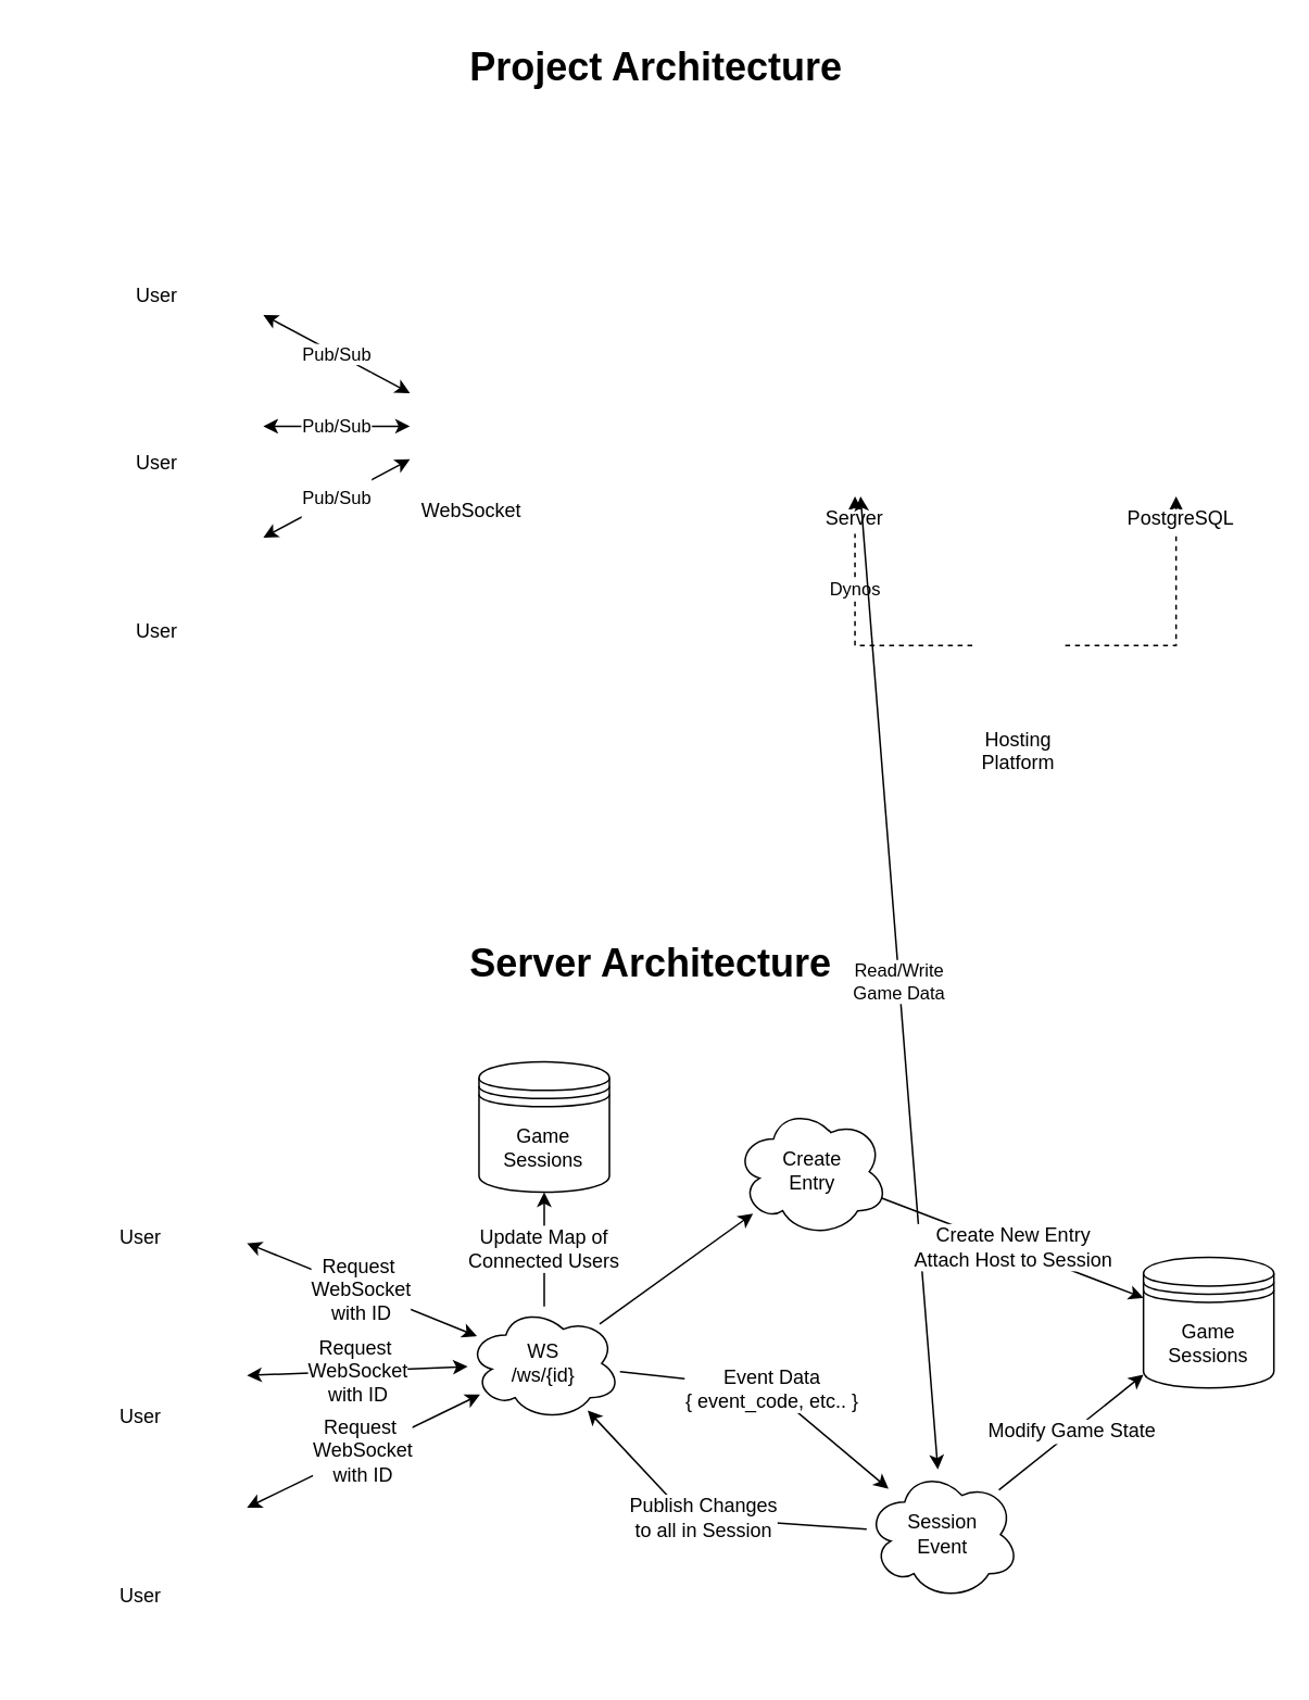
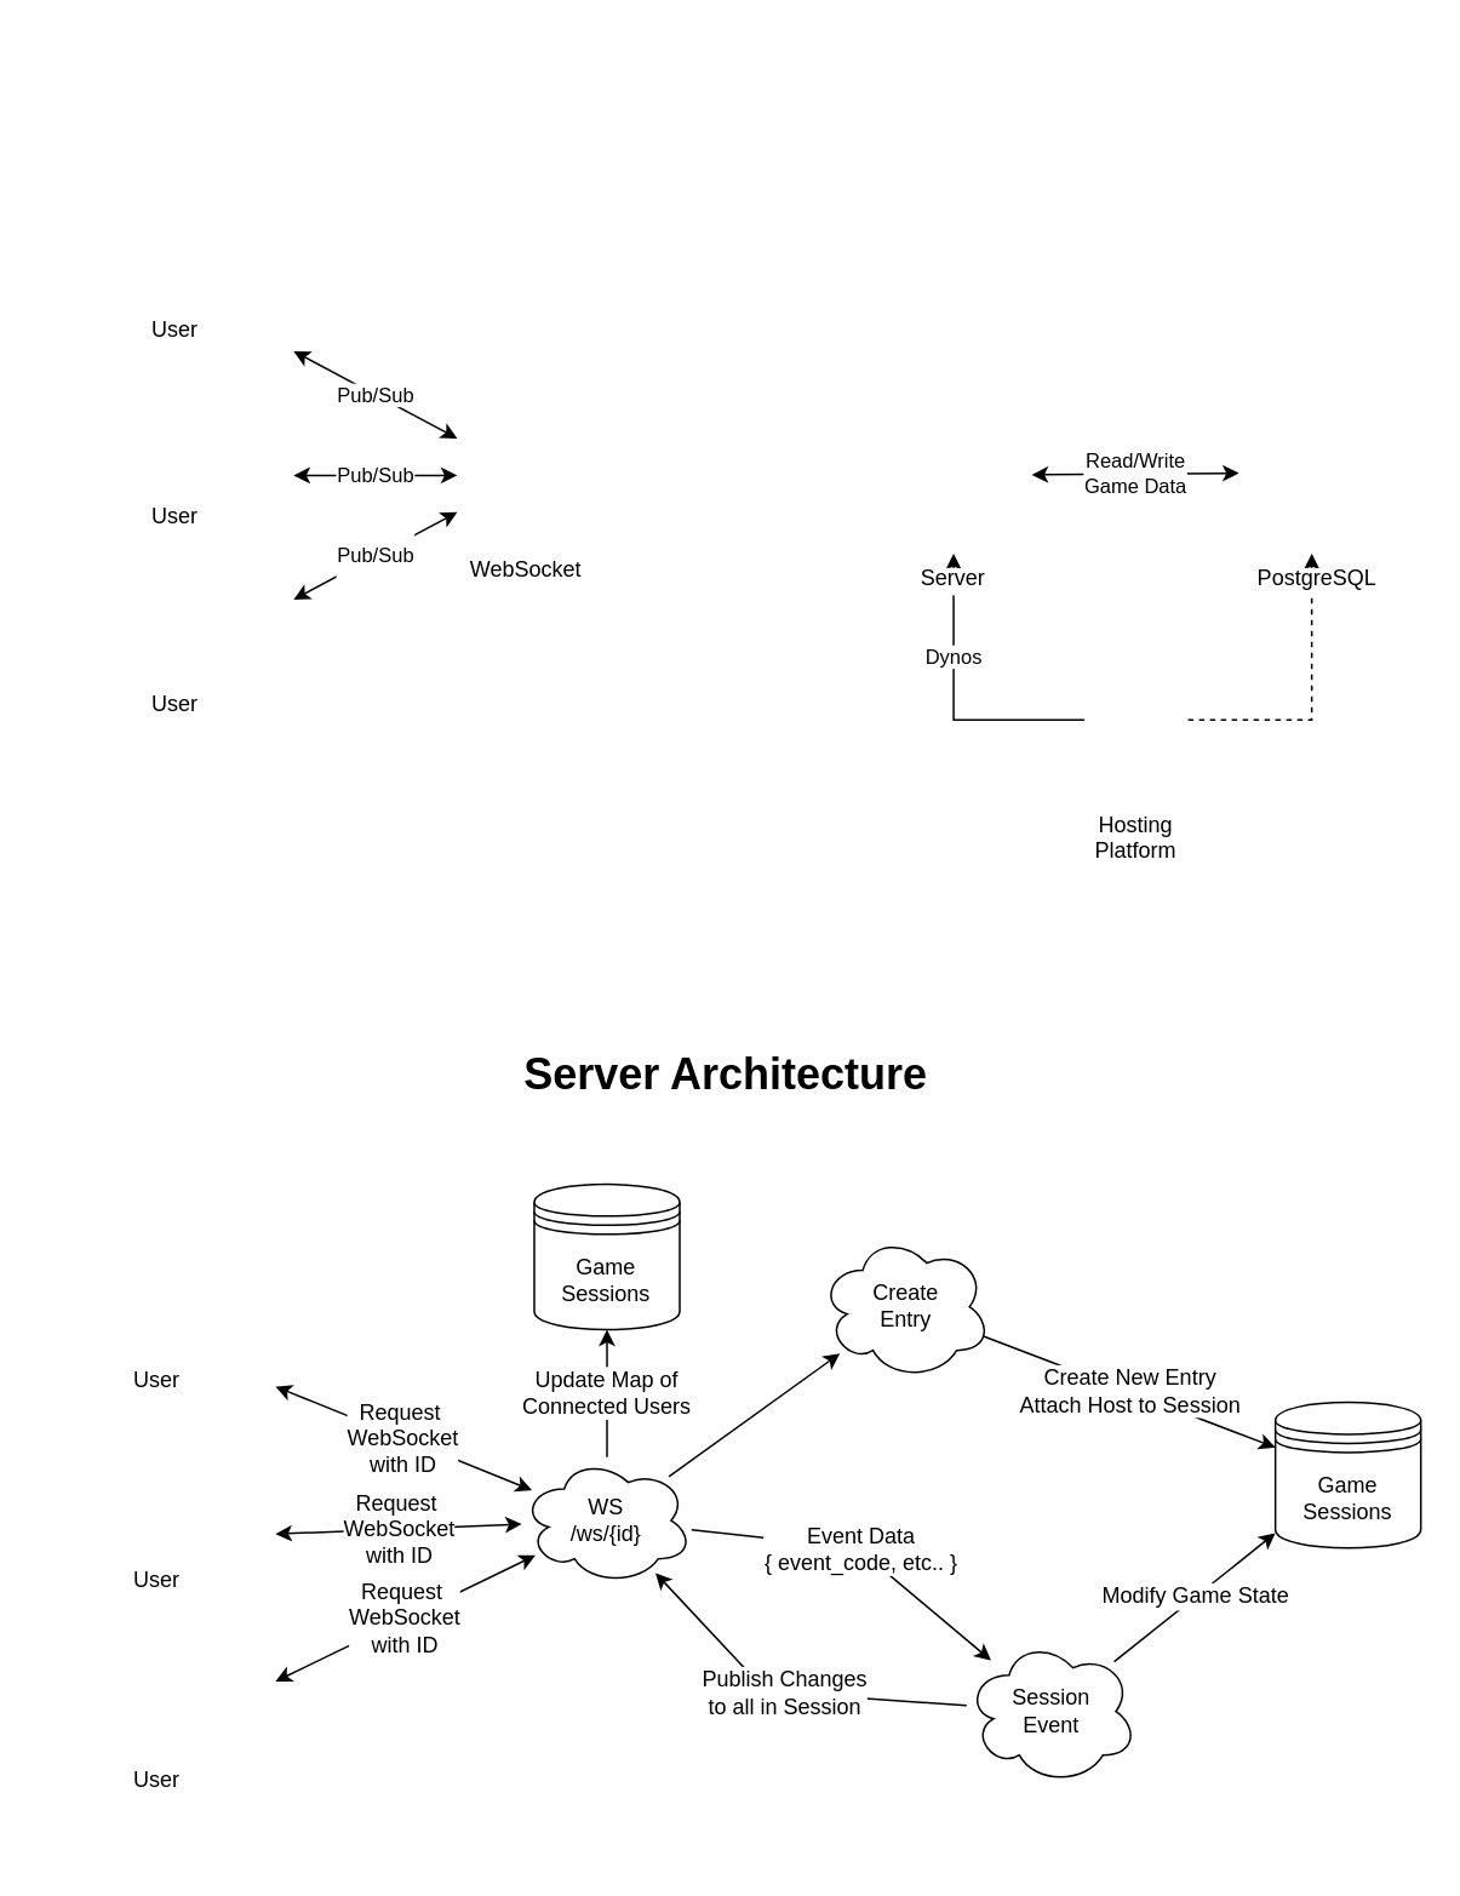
  <mxCell id="0" />
  <mxCell id="1" parent="0" />
- <mxCell id="2" value="Dynos" style="edgeStyle=orthogonalEdgeStyle;rounded=0;orthogonalLoop=1;jettySize=auto;html=1;dashed=1;" parent="1" source="3" target="4" edge="1"><mxGeometry x="0.303" relative="1" as="geometry"><Array as="points"><mxPoint x="524" y="396" /></Array><mxPoint as="offset" /></mxGeometry></mxCell>
+ <mxCell id="2" value="Dynos" style="edgeStyle=orthogonalEdgeStyle;rounded=0;orthogonalLoop=1;jettySize=auto;html=1;" parent="1" source="3" target="4" edge="1"><mxGeometry x="0.303" relative="1" as="geometry"><Array as="points"><mxPoint x="524" y="396" /></Array><mxPoint as="offset" /></mxGeometry></mxCell>
  <mxCell id="3" value="Hosting&#10;Platform" style="shape=image;verticalLabelPosition=bottom;labelBackgroundColor=#ffffff;verticalAlign=top;aspect=fixed;imageAspect=0;image=https://seeklogo.com/images/H/heroku-logo-B774A78667-seeklogo.com.png;" parent="1" vertex="1"><mxGeometry x="596" y="351" width="57" height="89.06" as="geometry" /></mxCell>
  <mxCell id="4" value="Server" style="shape=image;verticalLabelPosition=bottom;labelBackgroundColor=#ffffff;verticalAlign=top;aspect=fixed;imageAspect=0;image=https://www.freeiconspng.com/thumbs/server-icons/virtual-server-icon-7.png;" parent="1" vertex="1"><mxGeometry x="481" y="218" width="86" height="86" as="geometry" /></mxCell>
  <mxCell id="5" value="" style="shape=image;verticalLabelPosition=bottom;labelBackgroundColor=#ffffff;verticalAlign=top;aspect=fixed;imageAspect=0;image=https://cdn4.iconfinder.com/data/icons/logos-brands-5/24/rust-512.png;" parent="1" vertex="1"><mxGeometry x="503.5" y="171" width="41" height="41" as="geometry" /></mxCell>
  <mxCell id="6" value="WebSocket" style="shape=image;verticalLabelPosition=bottom;labelBackgroundColor=#ffffff;verticalAlign=top;aspect=fixed;imageAspect=0;image=https://www.digitalcrafts.com/sites/default/files/django.png;" parent="1" vertex="1"><mxGeometry x="251" y="223.01" width="76" height="76" as="geometry" /></mxCell>
- <mxCell id="7" value="&lt;h1&gt;Project Architecture&lt;/h1&gt;" style="text;html=1;strokeColor=none;fillColor=none;spacing=5;spacingTop=-20;whiteSpace=wrap;overflow=hidden;rounded=0;" parent="1" vertex="1"><mxGeometry x="283" y="20.59" width="248" height="50" as="geometry" /></mxCell>
  <mxCell id="8" value="Pub/Sub" style="endArrow=classic;startArrow=classic;html=1;" parent="1" source="16" target="6" edge="1"><mxGeometry width="50" height="50" relative="1" as="geometry"><mxPoint x="161" y="179.428" as="sourcePoint" /><mxPoint x="361" y="241" as="targetPoint" /></mxGeometry></mxCell>
  <mxCell id="9" value="&#10;&#10;&lt;span style=&quot;color: rgb(0, 0, 0); font-family: helvetica; font-size: 11px; font-style: normal; font-weight: 400; letter-spacing: normal; text-align: center; text-indent: 0px; text-transform: none; word-spacing: 0px; background-color: rgb(255, 255, 255); display: inline; float: none;&quot;&gt;Pub/Sub&lt;/span&gt;&#10;&#10;" style="endArrow=classic;startArrow=classic;html=1;" parent="1" source="22" target="6" edge="1"><mxGeometry width="50" height="50" relative="1" as="geometry"><mxPoint x="161" y="343.905" as="sourcePoint" /><mxPoint x="261" y="487.957" as="targetPoint" /></mxGeometry></mxCell>
  <mxCell id="10" value="&#10;&#10;&lt;span style=&quot;color: rgb(0, 0, 0); font-family: helvetica; font-size: 11px; font-style: normal; font-weight: 400; letter-spacing: normal; text-align: center; text-indent: 0px; text-transform: none; word-spacing: 0px; background-color: rgb(255, 255, 255); display: inline; float: none;&quot;&gt;Pub/Sub&lt;/span&gt;&#10;&#10;" style="endArrow=classic;startArrow=classic;html=1;" parent="1" source="19" target="6" edge="1"><mxGeometry width="50" height="50" relative="1" as="geometry"><mxPoint x="159.5" y="264.332" as="sourcePoint" /><mxPoint x="281" y="237.815" as="targetPoint" /></mxGeometry></mxCell>
  <mxCell id="11" value="" style="shape=image;verticalLabelPosition=bottom;labelBackgroundColor=#ffffff;verticalAlign=top;aspect=fixed;imageAspect=0;image=https://upload.wikimedia.org/wikipedia/commons/thumb/a/a7/React-icon.svg/1200px-React-icon.svg.png;" parent="1" vertex="1"><mxGeometry x="59.4" y="61" width="68.5" height="48.34" as="geometry" /></mxCell>
  <mxCell id="12" value="" style="shape=image;verticalLabelPosition=bottom;labelBackgroundColor=#ffffff;verticalAlign=top;aspect=fixed;imageAspect=0;image=https://pics.freeicons.io/uploads/icons/png/9114856761551941711-512.png;" parent="1" vertex="1"><mxGeometry x="120.15" y="61" width="51.7" height="51.7" as="geometry" /></mxCell>
  <mxCell id="13" value="" style="shape=image;verticalLabelPosition=bottom;labelBackgroundColor=#ffffff;verticalAlign=top;aspect=fixed;imageAspect=0;image=https://res.cloudinary.com/practicaldev/image/fetch/s--LkL103Qa--/c_imagga_scale,f_auto,fl_progressive,h_900,q_auto,w_1600/https://d2eip9sf3oo6c2.cloudfront.net/tags/images/000/000/377/landscape/typescriptlang.png;" parent="1" vertex="1"><mxGeometry x="20.15" y="70.59" width="51.74" height="29.16" as="geometry" /></mxCell>
  <mxCell id="14" value="" style="group" parent="1" vertex="1" connectable="0"><mxGeometry x="31" y="93.01" width="130" height="130" as="geometry" /></mxCell>
  <mxCell id="15" value="User" style="text;html=1;strokeColor=none;fillColor=none;align=center;verticalAlign=middle;whiteSpace=wrap;rounded=0;" parent="14" vertex="1"><mxGeometry x="49.242" y="79.999" width="31.515" height="16.97" as="geometry" /></mxCell>
  <mxCell id="16" value="" style="shape=image;verticalLabelPosition=bottom;labelBackgroundColor=#ffffff;verticalAlign=top;aspect=fixed;imageAspect=0;image=https://icons-for-free.com/iconfiles/png/512/application+browser+internet+page+web+window+icon-1320183950871642781.png;" parent="14" vertex="1"><mxGeometry width="130" height="130" as="geometry" /></mxCell>
  <mxCell id="17" value="" style="group" parent="1" vertex="1" connectable="0"><mxGeometry x="31" y="196" width="130" height="130" as="geometry" /></mxCell>
  <mxCell id="18" value="User" style="text;html=1;strokeColor=none;fillColor=none;align=center;verticalAlign=middle;whiteSpace=wrap;rounded=0;" parent="17" vertex="1"><mxGeometry x="49.242" y="79.999" width="31.515" height="16.97" as="geometry" /></mxCell>
  <mxCell id="19" value="" style="shape=image;verticalLabelPosition=bottom;labelBackgroundColor=#ffffff;verticalAlign=top;aspect=fixed;imageAspect=0;image=https://icons-for-free.com/iconfiles/png/512/application+browser+internet+page+web+window+icon-1320183950871642781.png;" parent="17" vertex="1"><mxGeometry width="130" height="130" as="geometry" /></mxCell>
  <mxCell id="20" value="" style="group" parent="1" vertex="1" connectable="0"><mxGeometry x="31" y="299.01" width="130" height="130" as="geometry" /></mxCell>
  <mxCell id="21" value="User" style="text;html=1;strokeColor=none;fillColor=none;align=center;verticalAlign=middle;whiteSpace=wrap;rounded=0;" parent="20" vertex="1"><mxGeometry x="49.242" y="79.999" width="31.515" height="16.97" as="geometry" /></mxCell>
  <mxCell id="22" value="" style="shape=image;verticalLabelPosition=bottom;labelBackgroundColor=#ffffff;verticalAlign=top;aspect=fixed;imageAspect=0;image=https://icons-for-free.com/iconfiles/png/512/application+browser+internet+page+web+window+icon-1320183950871642781.png;" parent="20" vertex="1"><mxGeometry width="130" height="130" as="geometry" /></mxCell>
- <mxCell id="23" value="Read/Write&lt;br&gt;Game Data" style="endArrow=classic;startArrow=classic;html=1;" parent="1" source="4" target="37" edge="1"><mxGeometry width="50" height="50" relative="1" as="geometry"><mxPoint x="391" y="281" as="sourcePoint" /><mxPoint x="441" y="231" as="targetPoint" /></mxGeometry></mxCell>
+ <mxCell id="23" value="Read/Write&lt;br&gt;Game Data" style="endArrow=classic;startArrow=classic;html=1;" parent="1" source="4" target="25" edge="1"><mxGeometry width="50" height="50" relative="1" as="geometry"><mxPoint x="391" y="281" as="sourcePoint" /><mxPoint x="441" y="231" as="targetPoint" /></mxGeometry></mxCell>
  <mxCell id="24" value="" style="edgeStyle=orthogonalEdgeStyle;rounded=0;orthogonalLoop=1;jettySize=auto;html=1;dashed=1;" parent="1" source="3" target="25" edge="1"><mxGeometry x="-0.07" relative="1" as="geometry"><mxPoint x="761" y="225.552" as="sourcePoint" /><mxPoint x="577" y="271" as="targetPoint" /><Array as="points"><mxPoint x="721" y="396" /></Array><mxPoint as="offset" /></mxGeometry></mxCell>
  <mxCell id="25" value="PostgreSQL" style="shape=image;verticalLabelPosition=bottom;labelBackgroundColor=#ffffff;verticalAlign=top;aspect=fixed;imageAspect=0;image=https://upload.wikimedia.org/wikipedia/commons/thumb/2/29/Postgresql_elephant.svg/1200px-Postgresql_elephant.svg.png;" parent="1" vertex="1"><mxGeometry x="681" y="214.91" width="86.35" height="89.09" as="geometry" /></mxCell>
  <mxCell id="26" value="" style="shape=image;verticalLabelPosition=bottom;labelBackgroundColor=#ffffff;verticalAlign=top;aspect=fixed;imageAspect=0;image=https://upload.wikimedia.org/wikipedia/commons/thumb/1/17/GraphQL_Logo.svg/1200px-GraphQL_Logo.svg.png;" parent="1" vertex="1"><mxGeometry x="601" y="196" width="47" height="47" as="geometry" /></mxCell>
  <mxCell id="27" value="&lt;h1&gt;Server Architecture&lt;/h1&gt;" style="text;html=1;strokeColor=none;fillColor=none;spacing=5;spacingTop=-20;whiteSpace=wrap;overflow=hidden;rounded=0;" vertex="1" parent="1"><mxGeometry x="283" y="571" width="248" height="50" as="geometry" /></mxCell>
  <mxCell id="28" value="Create&lt;br&gt;Entry" style="ellipse;shape=cloud;whiteSpace=wrap;html=1;" vertex="1" parent="1"><mxGeometry x="450.5" y="678.35" width="94" height="80" as="geometry" /></mxCell>
  <mxCell id="29" value="" style="group" vertex="1" connectable="0" parent="1"><mxGeometry x="21" y="671" width="130" height="130" as="geometry" /></mxCell>
  <mxCell id="30" value="User" style="text;html=1;strokeColor=none;fillColor=none;align=center;verticalAlign=middle;whiteSpace=wrap;rounded=0;" vertex="1" parent="29"><mxGeometry x="49.242" y="79.999" width="31.515" height="16.97" as="geometry" /></mxCell>
  <mxCell id="31" value="" style="shape=image;verticalLabelPosition=bottom;labelBackgroundColor=#ffffff;verticalAlign=top;aspect=fixed;imageAspect=0;image=https://icons-for-free.com/iconfiles/png/512/application+browser+internet+page+web+window+icon-1320183950871642781.png;" vertex="1" parent="29"><mxGeometry width="130" height="130" as="geometry" /></mxCell>
  <mxCell id="32" value="Game Sessions" style="shape=datastore;whiteSpace=wrap;html=1;fontSize=12;" vertex="1" parent="1"><mxGeometry x="701" y="771" width="80" height="80" as="geometry" /></mxCell>
  <mxCell id="33" value="WS&lt;br&gt;/ws/{id}" style="ellipse;shape=cloud;whiteSpace=wrap;html=1;" vertex="1" parent="1"><mxGeometry x="286.35" y="801" width="94" height="70" as="geometry" /></mxCell>
  <mxCell id="34" value="Request&amp;nbsp;&lt;br&gt;WebSocket&lt;br&gt;with ID" style="endArrow=classic;html=1;fontSize=12;startArrow=classic;startFill=1;" edge="1" parent="1" source="31" target="33"><mxGeometry width="50" height="50" relative="1" as="geometry"><mxPoint x="368.7" y="781" as="sourcePoint" /><mxPoint x="418.7" y="731" as="targetPoint" /></mxGeometry></mxCell>
  <mxCell id="35" value="" style="endArrow=classic;html=1;fontSize=12;" edge="1" parent="1" source="33" target="28"><mxGeometry width="50" height="50" relative="1" as="geometry"><mxPoint x="659.35" y="681" as="sourcePoint" /><mxPoint x="709.35" y="631" as="targetPoint" /></mxGeometry></mxCell>
  <mxCell id="36" value="Create New Entry&lt;br&gt;Attach Host to Session" style="endArrow=classic;html=1;fontSize=12;" edge="1" parent="1" source="28" target="32"><mxGeometry width="50" height="50" relative="1" as="geometry"><mxPoint x="407" y="811" as="sourcePoint" /><mxPoint x="457" y="761" as="targetPoint" /></mxGeometry></mxCell>
  <mxCell id="37" value="Session&lt;br&gt;Event" style="ellipse;shape=cloud;whiteSpace=wrap;html=1;" vertex="1" parent="1"><mxGeometry x="531" y="901" width="94" height="80" as="geometry" /></mxCell>
  <mxCell id="38" value="Event Data&lt;br&gt;{ event_code, etc.. }" style="endArrow=classic;html=1;fontSize=12;" edge="1" parent="1" source="33" target="37"><mxGeometry width="50" height="50" relative="1" as="geometry"><mxPoint x="461" y="951" as="sourcePoint" /><mxPoint x="511" y="901" as="targetPoint" /><Array as="points"><mxPoint x="471" y="851" /></Array></mxGeometry></mxCell>
  <mxCell id="39" value="Modify Game State" style="endArrow=classic;html=1;fontSize=12;" edge="1" parent="1" source="37" target="32"><mxGeometry width="50" height="50" relative="1" as="geometry"><mxPoint x="571" y="891" as="sourcePoint" /><mxPoint x="621" y="841" as="targetPoint" /></mxGeometry></mxCell>
  <mxCell id="40" value="Publish Changes&lt;br&gt;to all in Session" style="endArrow=classic;html=1;fontSize=12;" edge="1" parent="1" source="37" target="33"><mxGeometry width="50" height="50" relative="1" as="geometry"><mxPoint x="321" y="951" as="sourcePoint" /><mxPoint x="371" y="901" as="targetPoint" /><Array as="points"><mxPoint x="421" y="930" /></Array></mxGeometry></mxCell>
  <mxCell id="41" value="" style="group" vertex="1" connectable="0" parent="1"><mxGeometry x="21" y="781" width="130" height="130" as="geometry" /></mxCell>
  <mxCell id="42" value="User" style="text;html=1;strokeColor=none;fillColor=none;align=center;verticalAlign=middle;whiteSpace=wrap;rounded=0;" vertex="1" parent="41"><mxGeometry x="49.242" y="79.999" width="31.515" height="16.97" as="geometry" /></mxCell>
  <mxCell id="43" value="" style="shape=image;verticalLabelPosition=bottom;labelBackgroundColor=#ffffff;verticalAlign=top;aspect=fixed;imageAspect=0;image=https://icons-for-free.com/iconfiles/png/512/application+browser+internet+page+web+window+icon-1320183950871642781.png;" vertex="1" parent="41"><mxGeometry width="130" height="130" as="geometry" /></mxCell>
  <mxCell id="44" value="Request&amp;nbsp;&lt;br&gt;WebSocket&lt;br&gt;with ID" style="endArrow=classic;html=1;fontSize=12;startArrow=classic;startFill=1;" edge="1" parent="1" source="43" target="33"><mxGeometry width="50" height="50" relative="1" as="geometry"><mxPoint x="167" y="794.845" as="sourcePoint" /><mxPoint x="299.564" y="833.28" as="targetPoint" /></mxGeometry></mxCell>
  <mxCell id="45" value="" style="group" vertex="1" connectable="0" parent="1"><mxGeometry x="21" y="891" width="130" height="130" as="geometry" /></mxCell>
  <mxCell id="46" value="User" style="text;html=1;strokeColor=none;fillColor=none;align=center;verticalAlign=middle;whiteSpace=wrap;rounded=0;" vertex="1" parent="45"><mxGeometry x="49.242" y="79.999" width="31.515" height="16.97" as="geometry" /></mxCell>
  <mxCell id="47" value="" style="shape=image;verticalLabelPosition=bottom;labelBackgroundColor=#ffffff;verticalAlign=top;aspect=fixed;imageAspect=0;image=https://icons-for-free.com/iconfiles/png/512/application+browser+internet+page+web+window+icon-1320183950871642781.png;" vertex="1" parent="45"><mxGeometry width="130" height="130" as="geometry" /></mxCell>
  <mxCell id="48" value="Request&amp;nbsp;&lt;br&gt;WebSocket&lt;br&gt;with ID" style="endArrow=classic;html=1;fontSize=12;startArrow=classic;startFill=1;" edge="1" parent="1" source="47" target="33"><mxGeometry width="50" height="50" relative="1" as="geometry"><mxPoint x="161" y="860.745" as="sourcePoint" /><mxPoint x="296.625" y="849.781" as="targetPoint" /></mxGeometry></mxCell>
  <mxCell id="49" value="Game Sessions" style="shape=datastore;whiteSpace=wrap;html=1;fontSize=12;" vertex="1" parent="1"><mxGeometry x="293.35" y="651" width="80" height="80" as="geometry" /></mxCell>
  <mxCell id="50" value="Update Map of&lt;br&gt;Connected Users" style="endArrow=classic;html=1;fontSize=12;" edge="1" parent="1" source="33" target="49"><mxGeometry width="50" height="50" relative="1" as="geometry"><mxPoint x="281" y="811" as="sourcePoint" /><mxPoint x="331" y="761" as="targetPoint" /></mxGeometry></mxCell>
